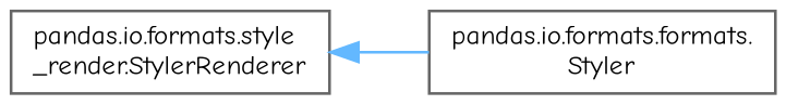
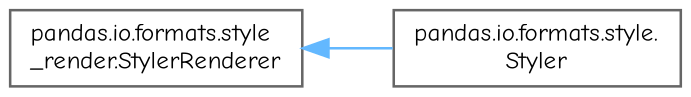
  digraph {
    rankdir=LR
    fontname="Comic Neue"
    node [color=grey40 fillcolor=white fontname="Comic Neue" fontsize=10 shape=box style=filled]
    n1 [height=0.2 label="pandas.io.formats.style\l_render.StylerRenderer" width=0.4]
-   n2 [height=0.2 label="pandas.io.formats.formats.\lStyler" width=0.4]
+   n2 [height=0.2 label="pandas.io.formats.style.\lStyler" width=0.4]
    n1 -> n2 [color=steelblue1 dir=back fontname="Comic Neue" fontsize=10 labelfontname=Helvetica labelfontsize=10 style=solid]
  }
